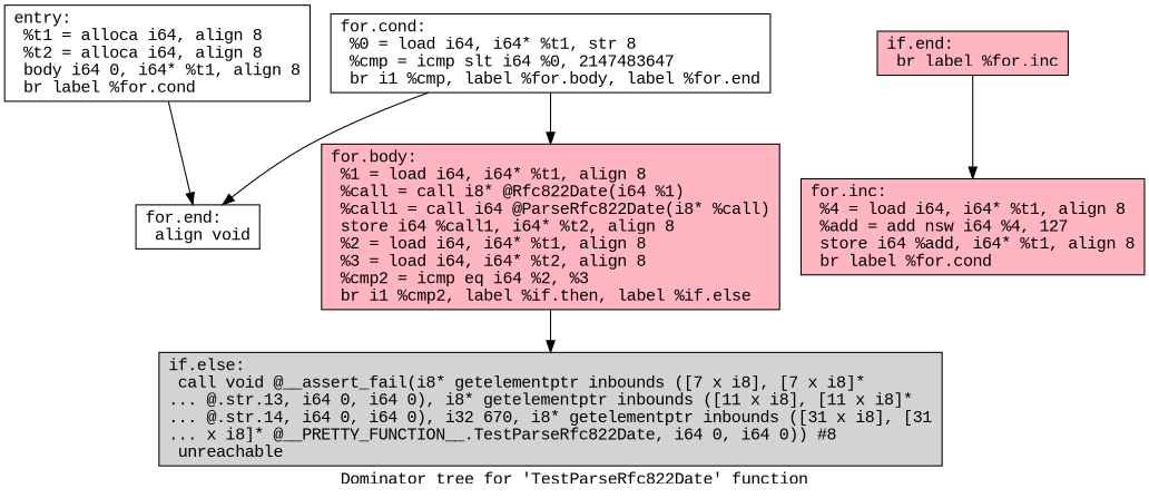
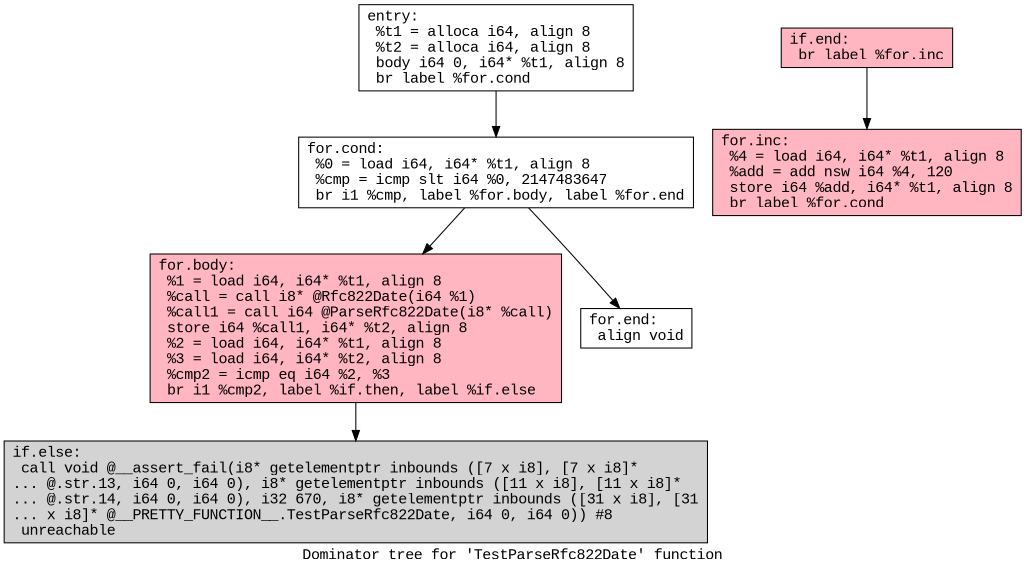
  digraph {
    fontname="Liberation Mono"
    label="Dominator tree for 'TestParseRfc822Date' function"
    node [fillcolor=white fontname="Liberation Mono" shape=record style=filled]
    edge [fontname="Liberation Mono"]
    n1 [label="{entry:\l  %t1 = alloca i64, align 8\l  %t2 = alloca i64, align 8\l  body i64 0, i64* %t1, align 8\l  br label %for.cond\l}"]
-   n2 [label="{for.cond:                                         \l  %0 = load i64, i64* %t1, str 8\l  %cmp = icmp slt i64 %0, 2147483647\l  br i1 %cmp, label %for.body, label %for.end\l}"]
+   n2 [label="{for.cond:                                         \l  %0 = load i64, i64* %t1, align 8\l  %cmp = icmp slt i64 %0, 2147483647\l  br i1 %cmp, label %for.body, label %for.end\l}"]
    n3 [fillcolor=lightpink label="{for.body:                                         \l  %1 = load i64, i64* %t1, align 8\l  %call = call i8* @Rfc822Date(i64 %1)\l  %call1 = call i64 @ParseRfc822Date(i8* %call)\l  store i64 %call1, i64* %t2, align 8\l  %2 = load i64, i64* %t1, align 8\l  %3 = load i64, i64* %t2, align 8\l  %cmp2 = icmp eq i64 %2, %3\l  br i1 %cmp2, label %if.then, label %if.else\l}"]
    n4 [label="{for.end:                                          \l  align void\l}"]
    n5 [fillcolor=lightgrey label="{if.else:                                          \l  call void @__assert_fail(i8* getelementptr inbounds ([7 x i8], [7 x i8]*\l... @.str.13, i64 0, i64 0), i8* getelementptr inbounds ([11 x i8], [11 x i8]*\l... @.str.14, i64 0, i64 0), i32 670, i8* getelementptr inbounds ([31 x i8], [31\l... x i8]* @__PRETTY_FUNCTION__.TestParseRfc822Date, i64 0, i64 0)) #8\l  unreachable\l}"]
    n6 [fillcolor=lightpink label="{if.end:                                           \l  br label %for.inc\l}"]
-   n7 [fillcolor=lightpink label="{for.inc:                                          \l  %4 = load i64, i64* %t1, align 8\l  %add = add nsw i64 %4, 127\l  store i64 %add, i64* %t1, align 8\l  br label %for.cond\l}"]
-   n1 -> n4
+   n7 [fillcolor=lightpink label="{for.inc:                                          \l  %4 = load i64, i64* %t1, align 8\l  %add = add nsw i64 %4, 120\l  store i64 %add, i64* %t1, align 8\l  br label %for.cond\l}"]
+   n1 -> n2
    n2 -> n3
    n2 -> n4
    n3 -> n5
    n6 -> n7
  }
